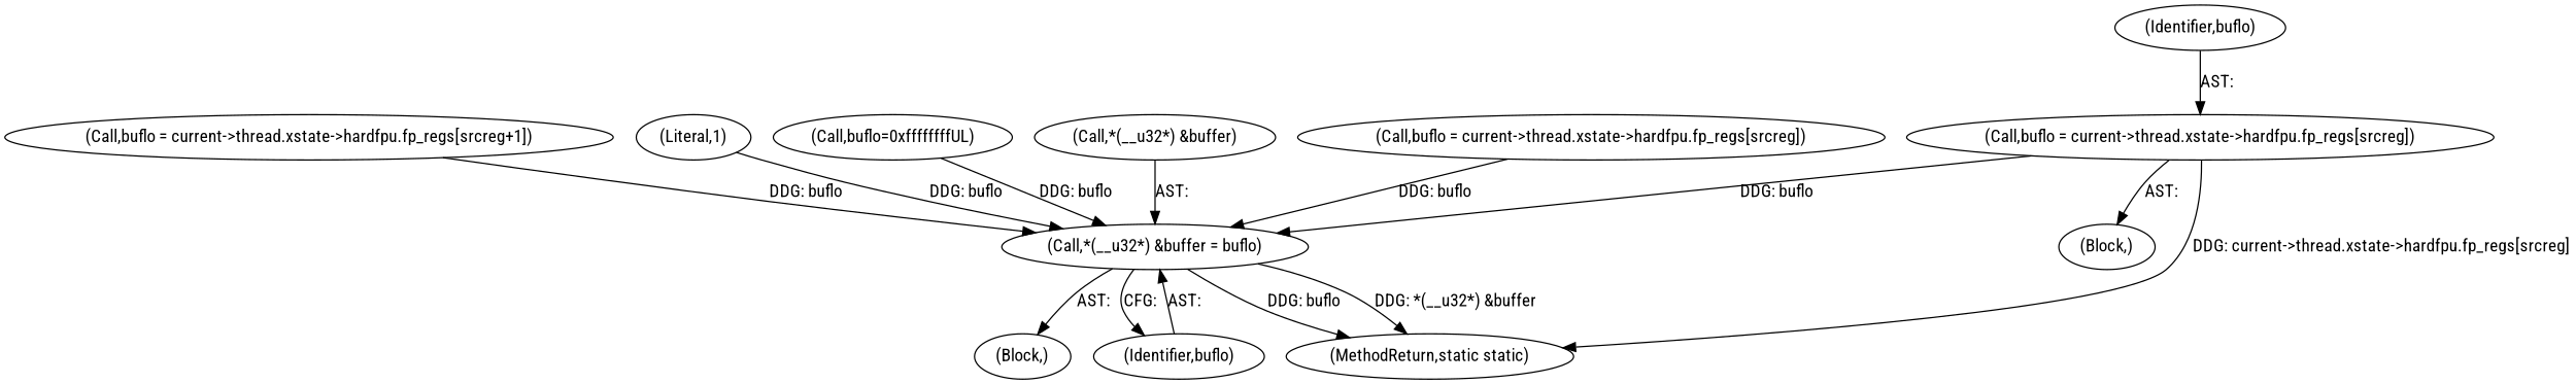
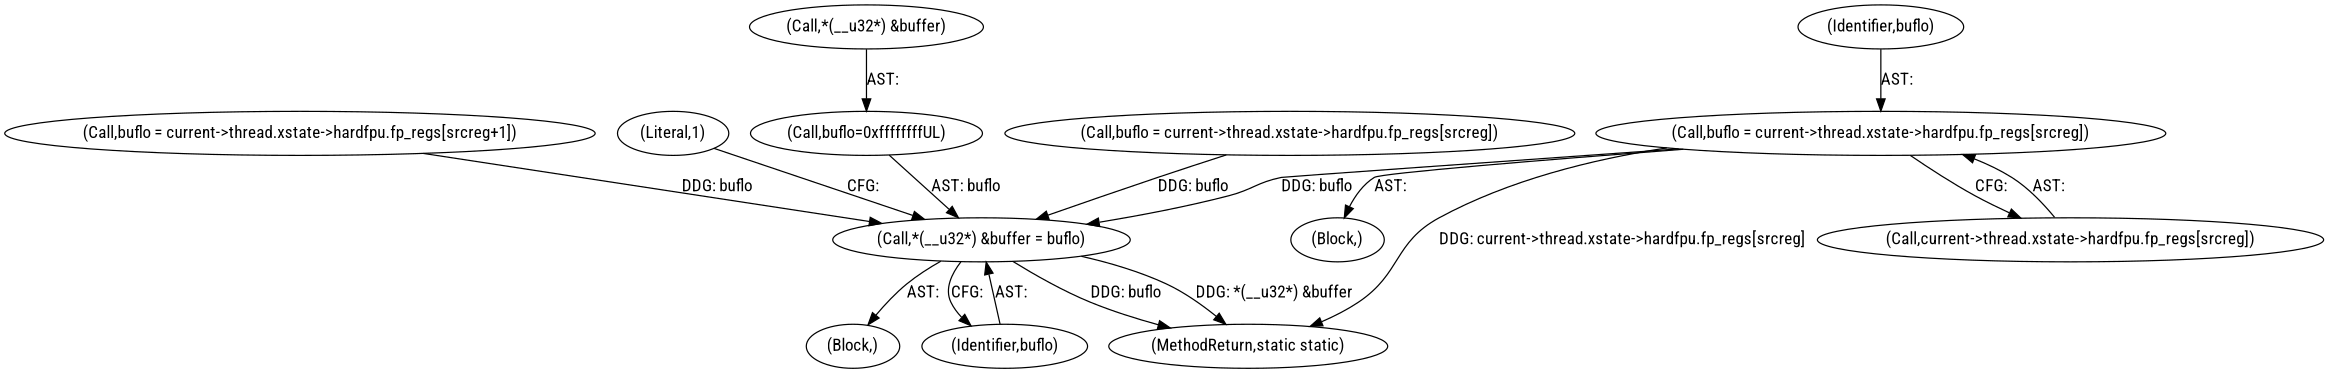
  digraph {
    fontname="Roboto Condensed"
    node [fontname="Roboto Condensed"]
    edge [fontname="Roboto Condensed"]
    n1 [label="(Call,buflo = current->thread.xstate->hardfpu.fp_regs[srcreg])"]
    n2 [label="(Call,*(__u32*) &buffer = buflo)"]
    n3 [label="(MethodReturn,static static)"]
+   n4 [label="(Call,current->thread.xstate->hardfpu.fp_regs[srcreg])"]
    n5 [label="(Block,)"]
    n6 [label="(Block,)"]
    n7 [label="(Identifier,buflo)"]
    n8 [label="(Call,buflo = current->thread.xstate->hardfpu.fp_regs[srcreg+1])"]
    n9 [label="(Literal,1)"]
    n10 [label="(Call,buflo=0xffffffffUL)"]
    n11 [label="(Call,*(__u32*) &buffer)"]
    n12 [label="(Identifier,buflo)"]
    n13 [label="(Call,buflo = current->thread.xstate->hardfpu.fp_regs[srcreg])"]
    n1 -> n2 [label="DDG: buflo"]
    n1 -> n3 [label="DDG: current->thread.xstate->hardfpu.fp_regs[srcreg]"]
+   n1 -> n4 [label="CFG: "]
    n1 -> n5 [label="AST: "]
    n2 -> n3 [label="DDG: *(__u32*) &buffer"]
    n2 -> n3 [label="DDG: buflo"]
    n2 -> n6 [label="AST: "]
    n2 -> n7 [label="CFG: "]
+   n4 -> n1 [label="AST: "]
    n7 -> n2 [label="AST: "]
    n8 -> n2 [label="DDG: buflo"]
-   n9 -> n2 [label="DDG: buflo"]
-   n10 -> n2 [label="DDG: buflo"]
-   n11 -> n2 [label="AST: "]
+   n9 -> n2 [label="CFG: "]
+   n10 -> n2 [label="AST: buflo"]
+   n11 -> n10 [label="AST: "]
    n12 -> n1 [label="AST: "]
    n13 -> n2 [label="DDG: buflo"]
  }
